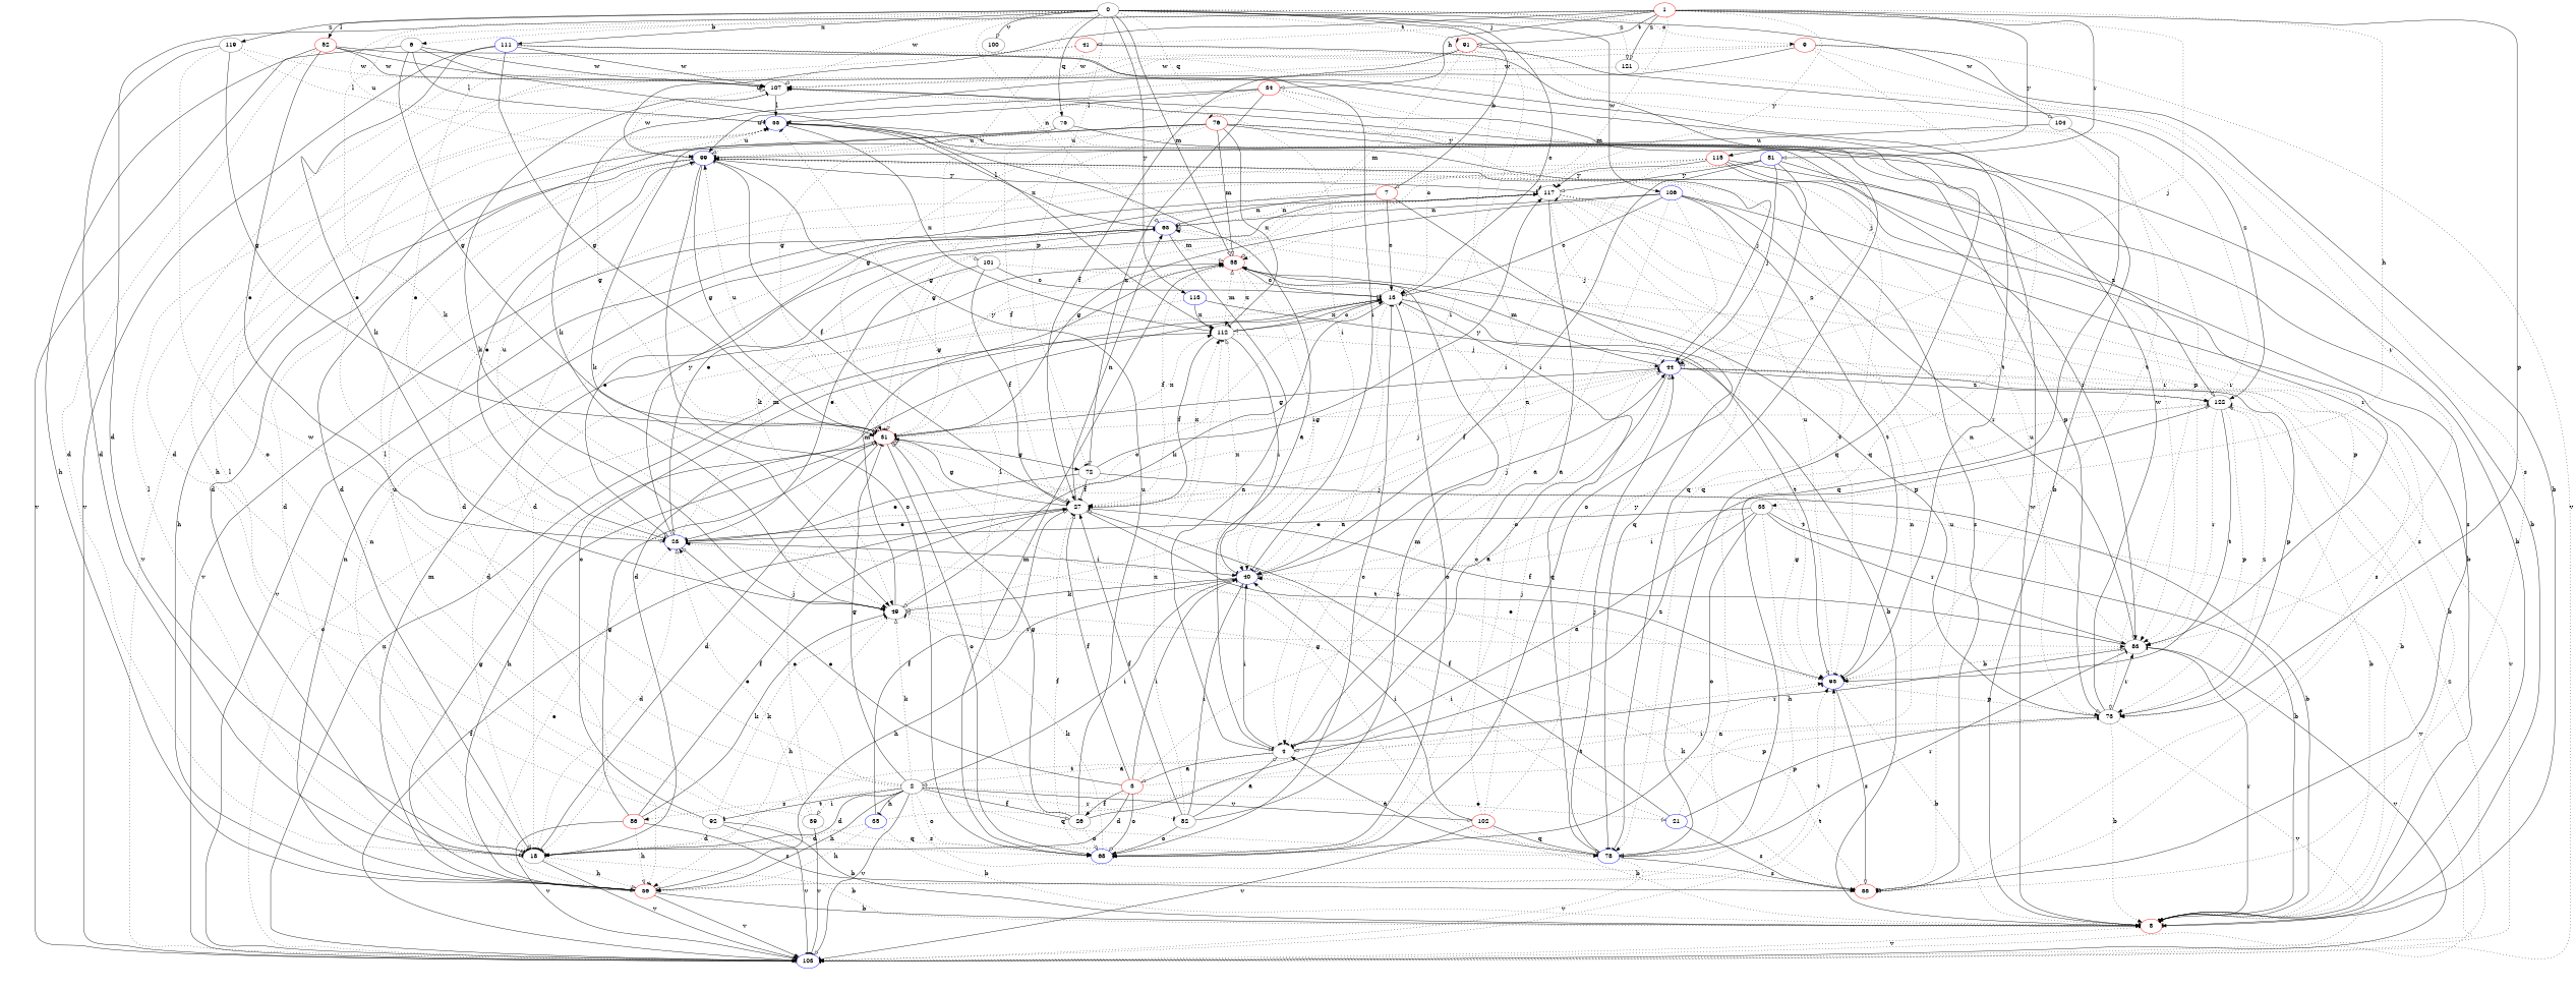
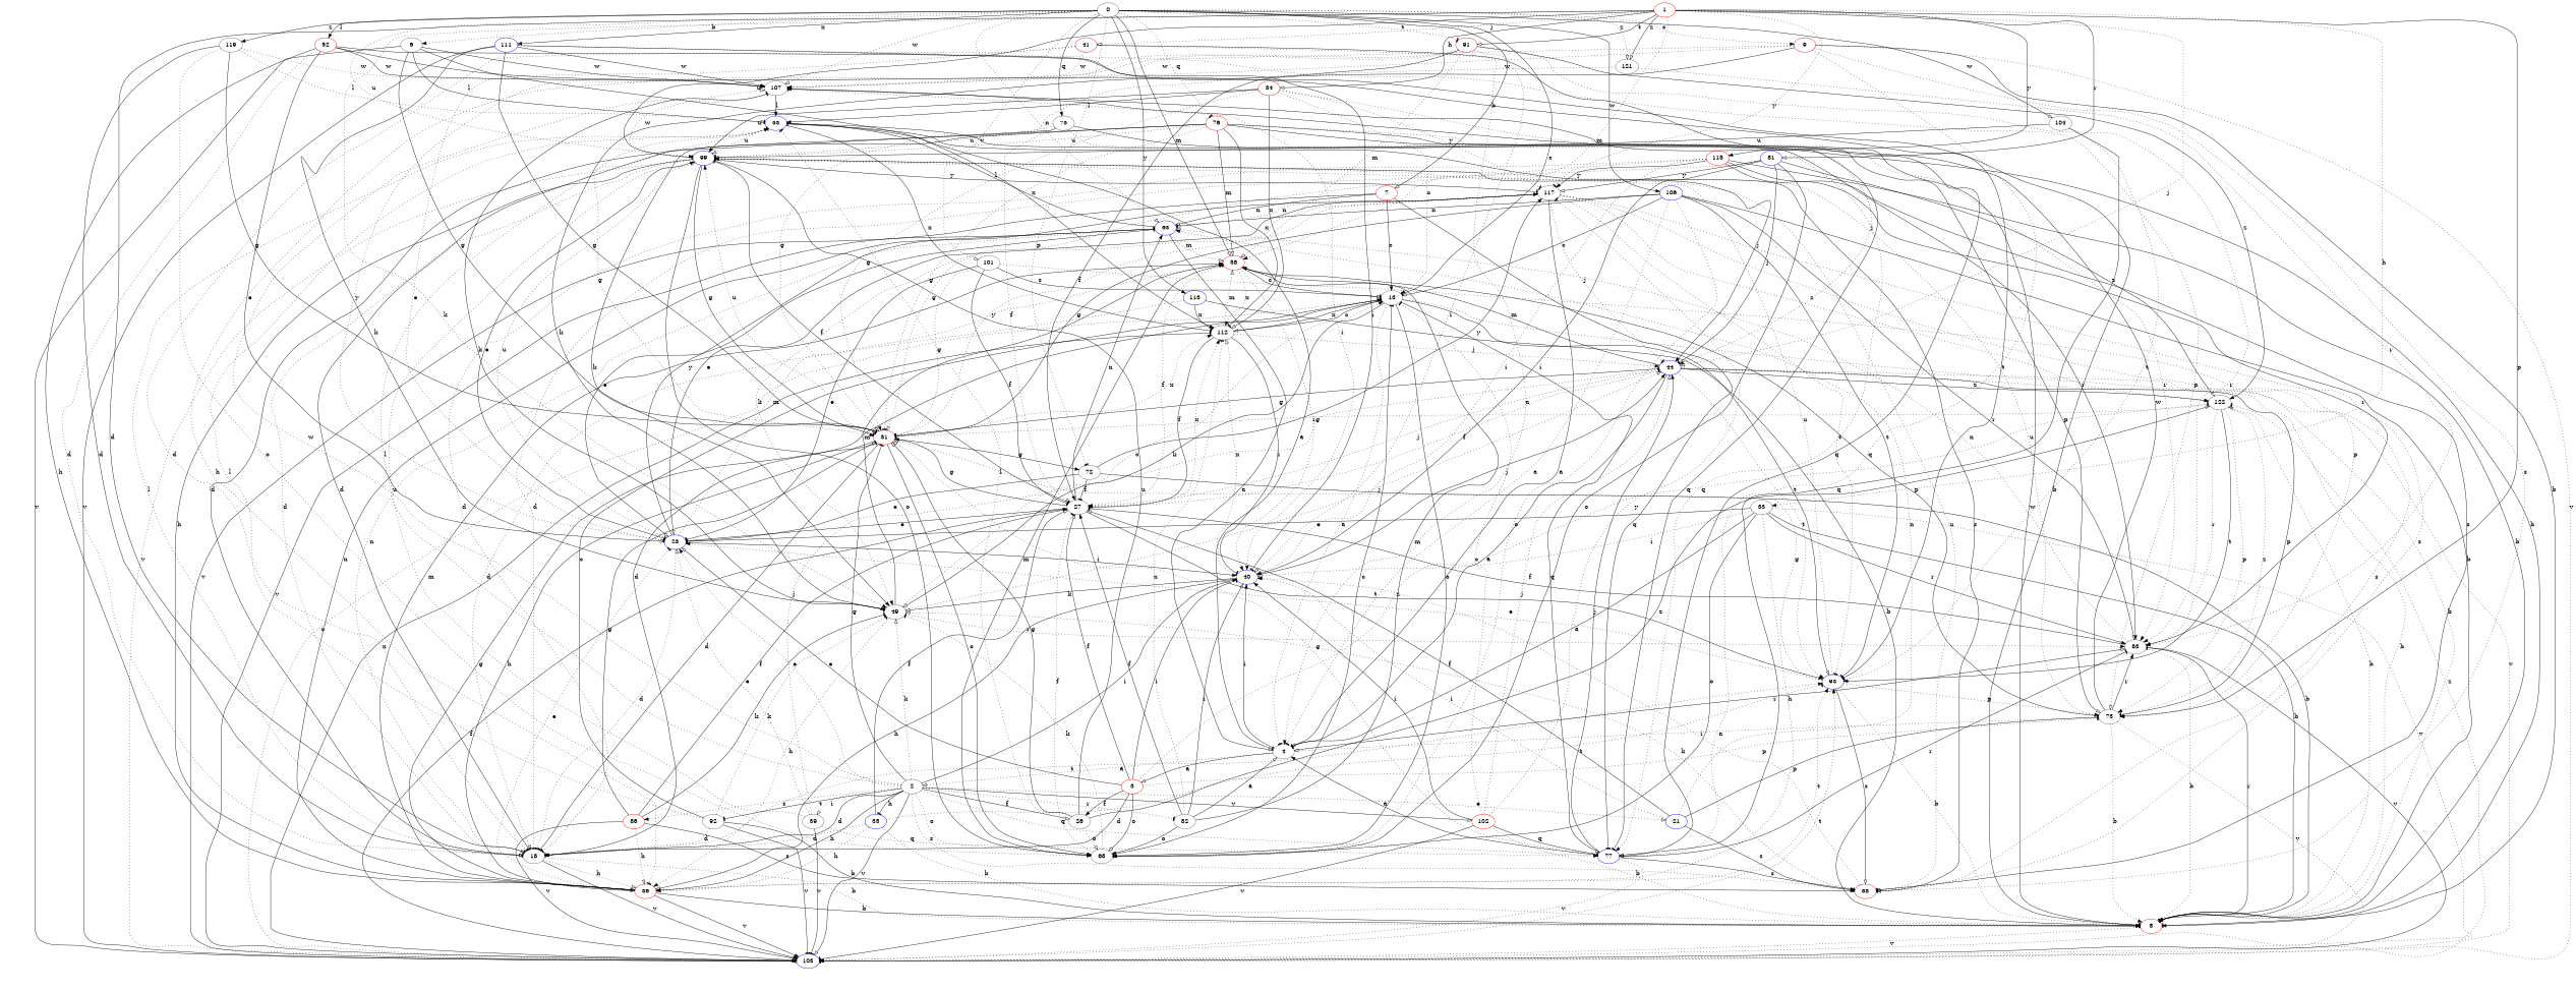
  strict digraph {
    node [color=gray40]
    edge [arrowhead=onormal style=solid]
    0
    6
    7 [color=red]
    9 [color=red]
    13
    52 [color=red]
    58 [color=red]
    63 [color=blue]
    72
    75
    76 [color=red]
    91 [color=red]
    99 [color=blue]
-   100
    101
    104
    106 [color=blue]
    107
    111 [color=blue]
    113 [color=blue]
    119
    121
    31 [color=red]
    53 [color=blue]
    103 [color=blue]
    112
-   78 [color=blue]
+   78 [color=blue label=77]
    36 [color=red]
    88 [color=red]
    27
    8 [color=red]
    18
    49
-   68 [color=blue]
+   68
    4
    93 [color=blue]
    23 [color=blue]
    73
    40 [color=blue]
    117
    83
    122
    1 [color=red]
    33
    34 [color=red]
    41 [color=red]
    44 [color=blue]
    81 [color=blue]
    115 [color=red]
    2
    21 [color=blue]
    26
    35 [color=blue]
    39
    82
    86 [color=red]
    92
    102 [color=red]
    3 [color=red]
    0 -> 6 [arrowhead=normal label=b style=dotted]
    0 -> 7 [label=b]
    0 -> 9 [arrowhead=normal label=c style=dotted]
    0 -> 13 [arrowhead=tee label=c]
    0 -> 52 [arrowhead=normal label=l]
    0 -> 58 [label=m]
    0 -> 63 [label=n style=dotted]
    0 -> 72 [arrowhead=tee label=p style=dotted]
    0 -> 75 [arrowhead=normal label=q]
    0 -> 76 [arrowhead=tee label=q style=dotted]
    0 -> 91 [arrowhead=tee label=t style=dotted]
    0 -> 99 [arrowhead=normal label=u style=dotted]
-   0 -> 100 [label=v]
    0 -> 101 [label=v style=dotted]
    0 -> 104 [label=w]
    0 -> 106 [arrowhead=normal label=w]
    0 -> 107 [label=w style=dotted]
    0 -> 111 [arrowhead=normal label=x]
    0 -> 113 [arrowhead=normal label=y]
    0 -> 119 [arrowhead=normal label=z]
    0 -> 121 [label=z style=dotted]
    6 -> 107 [label=w]
    6 -> 31 [arrowhead=tee label=g]
    6 -> 53 [label=l]
    6 -> 103 [arrowhead=tee label=v]
    6 -> 112 [arrowhead=normal label=x]
    7 -> 13 [arrowhead=normal label=c]
    7 -> 63 [label=n]
    7 -> 103 [arrowhead=normal label=v]
    7 -> 78 [arrowhead=tee label=q]
    9 -> 107 [arrowhead=normal label=w style=dotted]
    9 -> 103 [label=v style=dotted]
    9 -> 78 [label=q style=dotted]
    9 -> 36 [arrowhead=tee label=h style=dotted]
    9 -> 88 [arrowhead=tee label=s style=dotted]
    9 -> 27 [arrowhead=normal label=f]
    9 -> 8 [arrowhead=tee label=b]
    13 -> 112 [label=x]
    13 -> 78 [label=q]
    13 -> 8 [arrowhead=tee label=b style=dotted]
    13 -> 18 [arrowhead=normal label=d]
    13 -> 49 [label=k]
    13 -> 68 [arrowhead=tee label=o]
    13 -> 4 [arrowhead=tee label=a style=dotted]
    13 -> 93 [label=t]
    52 -> 107 [label=w]
    52 -> 36 [label=h]
    52 -> 8 [arrowhead=tee label=b]
    52 -> 18 [arrowhead=tee label=d style=dotted]
    52 -> 93 [arrowhead=tee label=t]
    52 -> 23 [label=e]
    58 -> 13 [arrowhead=tee label=c]
    58 -> 112 [arrowhead=normal label=x style=dotted]
    58 -> 27 [arrowhead=normal label=f style=dotted]
    58 -> 73 [label=p]
    58 -> 40 [arrowhead=normal label=i style=dotted]
    63 -> 58 [label=m style=dotted]
    63 -> 53 [arrowhead=tee label=l]
    63 -> 103 [arrowhead=normal label=v]
    63 -> 4 [label=a]
    63 -> 23 [label=e]
    72 -> 27 [arrowhead=tee label=f]
    72 -> 8 [arrowhead=normal label=b]
    72 -> 23 [arrowhead=tee label=e]
    72 -> 117 [arrowhead=normal label=y]
    75 -> 99 [arrowhead=tee label=u style=dotted]
    75 -> 78 [arrowhead=normal label=q style=dotted]
    75 -> 27 [label=f style=dotted]
    75 -> 8 [arrowhead=normal label=b]
    75 -> 18 [arrowhead=tee label=d]
    76 -> 58 [label=m]
    76 -> 99 [arrowhead=tee label=u style=dotted]
    76 -> 31 [arrowhead=tee label=g style=dotted]
    76 -> 112 [arrowhead=tee label=x]
    76 -> 78 [arrowhead=tee label=q]
    76 -> 18 [label=d]
    76 -> 49 [arrowhead=normal label=k]
    76 -> 73 [label=p]
    76 -> 83 [arrowhead=normal label=r style=dotted]
    91 -> 58 [label=m style=dotted]
    91 -> 107 [arrowhead=normal label=w style=dotted]
    91 -> 49 [arrowhead=tee label=k]
    91 -> 93 [arrowhead=tee label=t style=dotted]
-   91 -> 23 [arrowhead=tee label=e style=dotted]
+   91 -> 23 [arrowhead=tee label=y style=dotted]
    91 -> 40 [label=i style=dotted]
    91 -> 122 [arrowhead=normal label=z]
    99 -> 107 [label=w style=dotted]
    99 -> 31 [arrowhead=tee label=g]
    99 -> 103 [label=v style=dotted]
    99 -> 36 [label=h]
    99 -> 88 [label=s]
    99 -> 27 [arrowhead=tee label=f]
    99 -> 18 [label=d style=dotted]
    99 -> 68 [label=o]
    99 -> 23 [arrowhead=tee label=e]
    99 -> 117 [arrowhead=tee label=y]
    101 -> 13 [label=c]
    101 -> 31 [arrowhead=tee label=g style=dotted]
    101 -> 88 [label=s style=dotted]
    101 -> 27 [arrowhead=tee label=f]
    101 -> 23 [arrowhead=tee label=e]
    104 -> 99 [label=u]
    104 -> 78 [label=q]
    104 -> 83 [arrowhead=normal label=r style=dotted]
    106 -> 13 [label=c]
    106 -> 63 [label=n]
    106 -> 31 [arrowhead=tee label=g]
    106 -> 8 [label=b]
    106 -> 68 [label=o style=dotted]
    106 -> 4 [arrowhead=tee label=a style=dotted]
    106 -> 93 [arrowhead=tee label=t]
    106 -> 83 [label=r]
    107 -> 53 [arrowhead=normal label=l]
    107 -> 49 [arrowhead=tee label=k]
    107 -> 40 [arrowhead=normal label=i style=dotted]
    111 -> 107 [arrowhead=normal label=w]
    111 -> 31 [label=g]
    111 -> 103 [arrowhead=normal label=v]
    111 -> 49 [arrowhead=normal label=k]
    111 -> 73 [label=p style=dotted]
    111 -> 40 [arrowhead=tee label=i]
    113 -> 112 [arrowhead=tee label=x]
    113 -> 8 [label=b]
    113 -> 18 [label=d style=dotted]
    119 -> 107 [arrowhead=normal label=w style=dotted]
    119 -> 31 [arrowhead=tee label=g]
    119 -> 53 [arrowhead=tee label=l style=dotted]
    119 -> 18 [label=d]
    119 -> 68 [arrowhead=normal label=o style=dotted]
    121 -> 31 [label=g style=dotted]
    121 -> 83 [arrowhead=normal label=r style=dotted]
    31 -> 72 [arrowhead=normal label=g]
    31 -> 99 [arrowhead=normal label=u style=dotted]
    31 -> 112 [arrowhead=normal label=x style=dotted]
    31 -> 36 [label=h]
    31 -> 18 [arrowhead=tee label=d]
    31 -> 68 [arrowhead=normal label=o]
    31 -> 117 [arrowhead=normal label=y style=dotted]
    53 -> 99 [label=u style=dotted]
    53 -> 31 [arrowhead=normal label=g style=dotted]
    53 -> 112 [arrowhead=tee label=x]
    53 -> 4 [arrowhead=tee label=a]
    53 -> 83 [arrowhead=normal label=r]
    53 -> 44 [arrowhead=normal label=j]
    103 -> 13 [arrowhead=normal label=c style=dotted]
    103 -> 112 [arrowhead=tee label=x]
    103 -> 27 [arrowhead=normal label=f]
    103 -> 93 [arrowhead=normal label=t style=dotted]
    103 -> 122 [arrowhead=tee label=z style=dotted]
    112 -> 13 [arrowhead=tee label=c]
    112 -> 58 [label=m style=dotted]
    112 -> 27 [arrowhead=tee label=f]
    112 -> 40 [arrowhead=tee label=i]
    112 -> 44 [arrowhead=normal label=j style=dotted]
    78 -> 31 [label=g style=dotted]
    78 -> 103 [arrowhead=normal label=v style=dotted]
    78 -> 88 [label=s]
    78 -> 4 [arrowhead=normal label=a]
    78 -> 83 [arrowhead=tee label=r]
    78 -> 44 [arrowhead=normal label=j]
    36 -> 58 [arrowhead=normal label=m]
    36 -> 63 [arrowhead=tee label=n]
    36 -> 31 [arrowhead=tee label=g]
    36 -> 103 [arrowhead=normal label=v]
    36 -> 8 [label=b]
    36 -> 93 [arrowhead=normal label=t style=dotted]
    36 -> 23 [arrowhead=tee label=e style=dotted]
    88 -> 99 [arrowhead=normal label=u style=dotted]
    88 -> 49 [label=k style=dotted]
    88 -> 40 [arrowhead=normal label=i style=dotted]
    27 -> 63 [arrowhead=normal label=n]
    27 -> 31 [arrowhead=normal label=g]
    27 -> 112 [arrowhead=normal label=x style=dotted]
    27 -> 93 [arrowhead=normal label=t]
    27 -> 23 [arrowhead=tee label=e]
    27 -> 44 [arrowhead=tee label=j style=dotted]
    8 -> 107 [arrowhead=tee label=w]
    8 -> 103 [arrowhead=normal label=v style=dotted]
    8 -> 83 [arrowhead=tee label=r]
    18 -> 63 [arrowhead=tee label=n style=dotted]
    18 -> 53 [label=l style=dotted]
    18 -> 103 [arrowhead=normal label=v]
    18 -> 36 [label=h style=dotted]
    18 -> 8 [arrowhead=tee label=b style=dotted]
    18 -> 93 [arrowhead=normal label=t style=dotted]
    49 -> 13 [arrowhead=normal label=c style=dotted]
    49 -> 58 [label=m]
    49 -> 36 [arrowhead=normal label=h style=dotted]
    49 -> 83 [arrowhead=normal label=r style=dotted]
    49 -> 44 [label=j style=dotted]
    68 -> 13 [arrowhead=tee label=c]
    68 -> 58 [arrowhead=normal label=m]
    68 -> 27 [arrowhead=tee label=f style=dotted]
    68 -> 49 [arrowhead=tee label=k style=dotted]
    4 -> 40 [arrowhead=normal label=i]
    4 -> 83 [label=r]
    4 -> 2 [label=a style=dotted]
    4 -> 3 [label=a]
    93 -> 99 [arrowhead=tee label=u style=dotted]
    93 -> 31 [label=g style=dotted]
    93 -> 88 [label=s]
    93 -> 8 [label=b style=dotted]
    93 -> 23 [arrowhead=normal label=e style=dotted]
    93 -> 73 [arrowhead=normal label=p style=dotted]
    23 -> 58 [arrowhead=tee label=m style=dotted]
    23 -> 99 [arrowhead=normal label=u style=dotted]
    23 -> 18 [arrowhead=tee label=d style=dotted]
    23 -> 40 [arrowhead=normal label=i]
    23 -> 117 [label=y]
    73 -> 99 [arrowhead=normal label=u style=dotted]
    73 -> 107 [arrowhead=normal label=w]
    73 -> 103 [arrowhead=normal label=v style=dotted]
    73 -> 8 [arrowhead=normal label=b style=dotted]
    73 -> 4 [label=a style=dotted]
    73 -> 83 [arrowhead=normal label=r]
    73 -> 122 [label=z style=dotted]
    40 -> 112 [label=x style=dotted]
    40 -> 36 [label=h]
    40 -> 49 [label=k]
    40 -> 44 [arrowhead=normal label=j]
    117 -> 63 [arrowhead=tee label=n style=dotted]
    117 -> 88 [arrowhead=tee label=s style=dotted]
    117 -> 49 [arrowhead=normal label=k style=dotted]
    117 -> 4 [arrowhead=tee label=a]
    117 -> 93 [arrowhead=tee label=t style=dotted]
    117 -> 23 [label=e]
    117 -> 73 [arrowhead=normal label=p style=dotted]
    117 -> 122 [arrowhead=normal label=z style=dotted]
    117 -> 44 [arrowhead=tee label=j style=dotted]
    83 -> 63 [label=n style=dotted]
    83 -> 103 [arrowhead=tee label=v]
    83 -> 27 [arrowhead=tee label=f]
-   83 -> 93 [label=b style=dotted]
+   83 -> 8 [label=b style=dotted]
    122 -> 31 [arrowhead=tee label=g style=dotted]
    122 -> 8 [arrowhead=tee label=b style=dotted]
    122 -> 93 [arrowhead=normal label=t]
    122 -> 73 [arrowhead=normal label=p style=dotted]
    122 -> 83 [label=r style=dotted]
    1 -> 58 [arrowhead=normal label=m style=dotted]
    1 -> 91 [label=t]
    1 -> 99 [arrowhead=tee label=u]
    1 -> 121 [label=z]
    1 -> 18 [arrowhead=tee label=d]
    1 -> 49 [arrowhead=normal label=k style=dotted]
    1 -> 73 [arrowhead=normal label=p]
    1 -> 117 [arrowhead=tee label=y style=dotted]
    1 -> 33 [arrowhead=normal label=h style=dotted]
    1 -> 34 [label=h]
    1 -> 41 [label=j style=dotted]
    1 -> 44 [label=j style=dotted]
    1 -> 81 [label=r]
    1 -> 115 [arrowhead=normal label=y]
    33 -> 103 [arrowhead=tee label=v style=dotted]
    33 -> 36 [arrowhead=normal label=h style=dotted]
    33 -> 8 [label=b]
    33 -> 68 [arrowhead=normal label=o]
    33 -> 4 [label=a]
    33 -> 23 [arrowhead=tee label=e]
    33 -> 40 [label=i style=dotted]
    33 -> 83 [arrowhead=normal label=r]
    34 -> 13 [arrowhead=normal label=c style=dotted]
    34 -> 99 [arrowhead=normal label=u]
    34 -> 31 [arrowhead=normal label=g style=dotted]
    34 -> 53 [arrowhead=normal label=l]
-   34 -> 72 [label=x]
+   34 -> 112 [label=x]
    34 -> 117 [arrowhead=tee label=y style=dotted]
    34 -> 44 [arrowhead=normal label=j style=dotted]
    41 -> 107 [arrowhead=normal label=w style=dotted]
    41 -> 78 [label=q]
    41 -> 18 [arrowhead=tee label=d style=dotted]
    41 -> 4 [arrowhead=normal label=a style=dotted]
    41 -> 23 [arrowhead=tee label=e style=dotted]
    44 -> 58 [label=m]
    44 -> 31 [arrowhead=tee label=g]
    44 -> 103 [arrowhead=tee label=v style=dotted]
    44 -> 27 [arrowhead=normal label=f style=dotted]
    44 -> 8 [arrowhead=tee label=b style=dotted]
    44 -> 4 [arrowhead=tee label=a]
    44 -> 93 [arrowhead=normal label=t style=dotted]
    44 -> 73 [arrowhead=tee label=p]
    44 -> 122 [label=z]
    81 -> 18 [arrowhead=tee label=d style=dotted]
    81 -> 68 [arrowhead=normal label=o]
    81 -> 40 [arrowhead=normal label=i]
    81 -> 117 [label=y]
    81 -> 122 [label=z]
    81 -> 44 [arrowhead=tee label=j]
    115 -> 31 [label=g style=dotted]
    115 -> 88 [label=s]
    115 -> 8 [arrowhead=normal label=b]
    115 -> 18 [arrowhead=tee label=d style=dotted]
    115 -> 40 [label=i style=dotted]
    115 -> 117 [arrowhead=normal label=y]
    115 -> 83 [label=r]
    2 -> 107 [arrowhead=tee label=w style=dotted]
    2 -> 31 [arrowhead=tee label=g]
    2 -> 53 [arrowhead=tee label=l style=dotted]
    2 -> 103 [label=v]
    2 -> 78 [label=q style=dotted]
    2 -> 36 [arrowhead=normal label=h]
    2 -> 88 [arrowhead=normal label=s style=dotted]
    2 -> 18 [label=d]
    2 -> 49 [label=k style=dotted]
    2 -> 68 [arrowhead=normal label=o style=dotted]
    2 -> 23 [arrowhead=normal label=e style=dotted]
    2 -> 40 [arrowhead=normal label=i]
    2 -> 21 [label=e style=dotted]
    2 -> 26 [label=f]
    2 -> 35 [arrowhead=tee label=h]
    2 -> 39 [label=i style=dotted]
    2 -> 82 [arrowhead=tee label=r style=dotted]
    2 -> 86 [arrowhead=normal label=s style=dotted]
    2 -> 92 [arrowhead=tee label=t]
    2 -> 102 [label=v]
    21 -> 63 [arrowhead=normal label=n style=dotted]
    21 -> 88 [arrowhead=tee label=s]
    21 -> 27 [label=f]
    21 -> 73 [arrowhead=tee label=p]
    21 -> 40 [label=i style=dotted]
    26 -> 99 [arrowhead=tee label=u]
    26 -> 31 [label=g]
    26 -> 53 [arrowhead=tee label=l style=dotted]
    26 -> 68 [label=o style=dotted]
    26 -> 122 [label=z]
    35 -> 36 [label=h style=dotted]
    35 -> 27 [label=f]
    35 -> 8 [label=b style=dotted]
    35 -> 18 [label=d style=dotted]
    35 -> 93 [arrowhead=tee label=t style=dotted]
    39 -> 99 [label=u style=dotted]
    39 -> 103 [arrowhead=tee label=v]
    39 -> 78 [arrowhead=normal label=q style=dotted]
    39 -> 23 [label=e style=dotted]
    39 -> 44 [arrowhead=tee label=j style=dotted]
    82 -> 58 [arrowhead=normal label=m]
    82 -> 112 [arrowhead=tee label=x style=dotted]
    82 -> 27 [arrowhead=normal label=f]
    82 -> 68 [arrowhead=normal label=o]
    82 -> 4 [label=a]
    82 -> 40 [label=i]
    86 -> 31 [label=g]
    86 -> 103 [arrowhead=tee label=v]
    86 -> 36 [label=h style=dotted]
    86 -> 88 [arrowhead=normal label=s]
    86 -> 27 [label=f]
    86 -> 49 [arrowhead=tee label=k]
    92 -> 13 [arrowhead=tee label=c]
    92 -> 53 [arrowhead=normal label=l style=dotted]
    92 -> 103 [arrowhead=tee label=v]
    92 -> 8 [arrowhead=normal label=b]
    92 -> 18 [arrowhead=normal label=d style=dotted]
    92 -> 49 [arrowhead=tee label=k style=dotted]
    102 -> 13 [arrowhead=tee label=c style=dotted]
    102 -> 103 [arrowhead=tee label=v]
    102 -> 78 [arrowhead=tee label=q]
    102 -> 8 [arrowhead=tee label=b style=dotted]
    102 -> 40 [arrowhead=normal label=i]
    102 -> 117 [arrowhead=tee label=y style=dotted]
    102 -> 44 [label=j style=dotted]
    3 -> 27 [label=f]
    3 -> 18 [arrowhead=tee label=d]
    3 -> 68 [label=o]
    3 -> 23 [label=e]
    3 -> 73 [arrowhead=tee label=p style=dotted]
    3 -> 40 [arrowhead=tee label=i]
    3 -> 122 [arrowhead=tee label=z style=dotted]
    3 -> 26 [arrowhead=normal label=f]
  }
